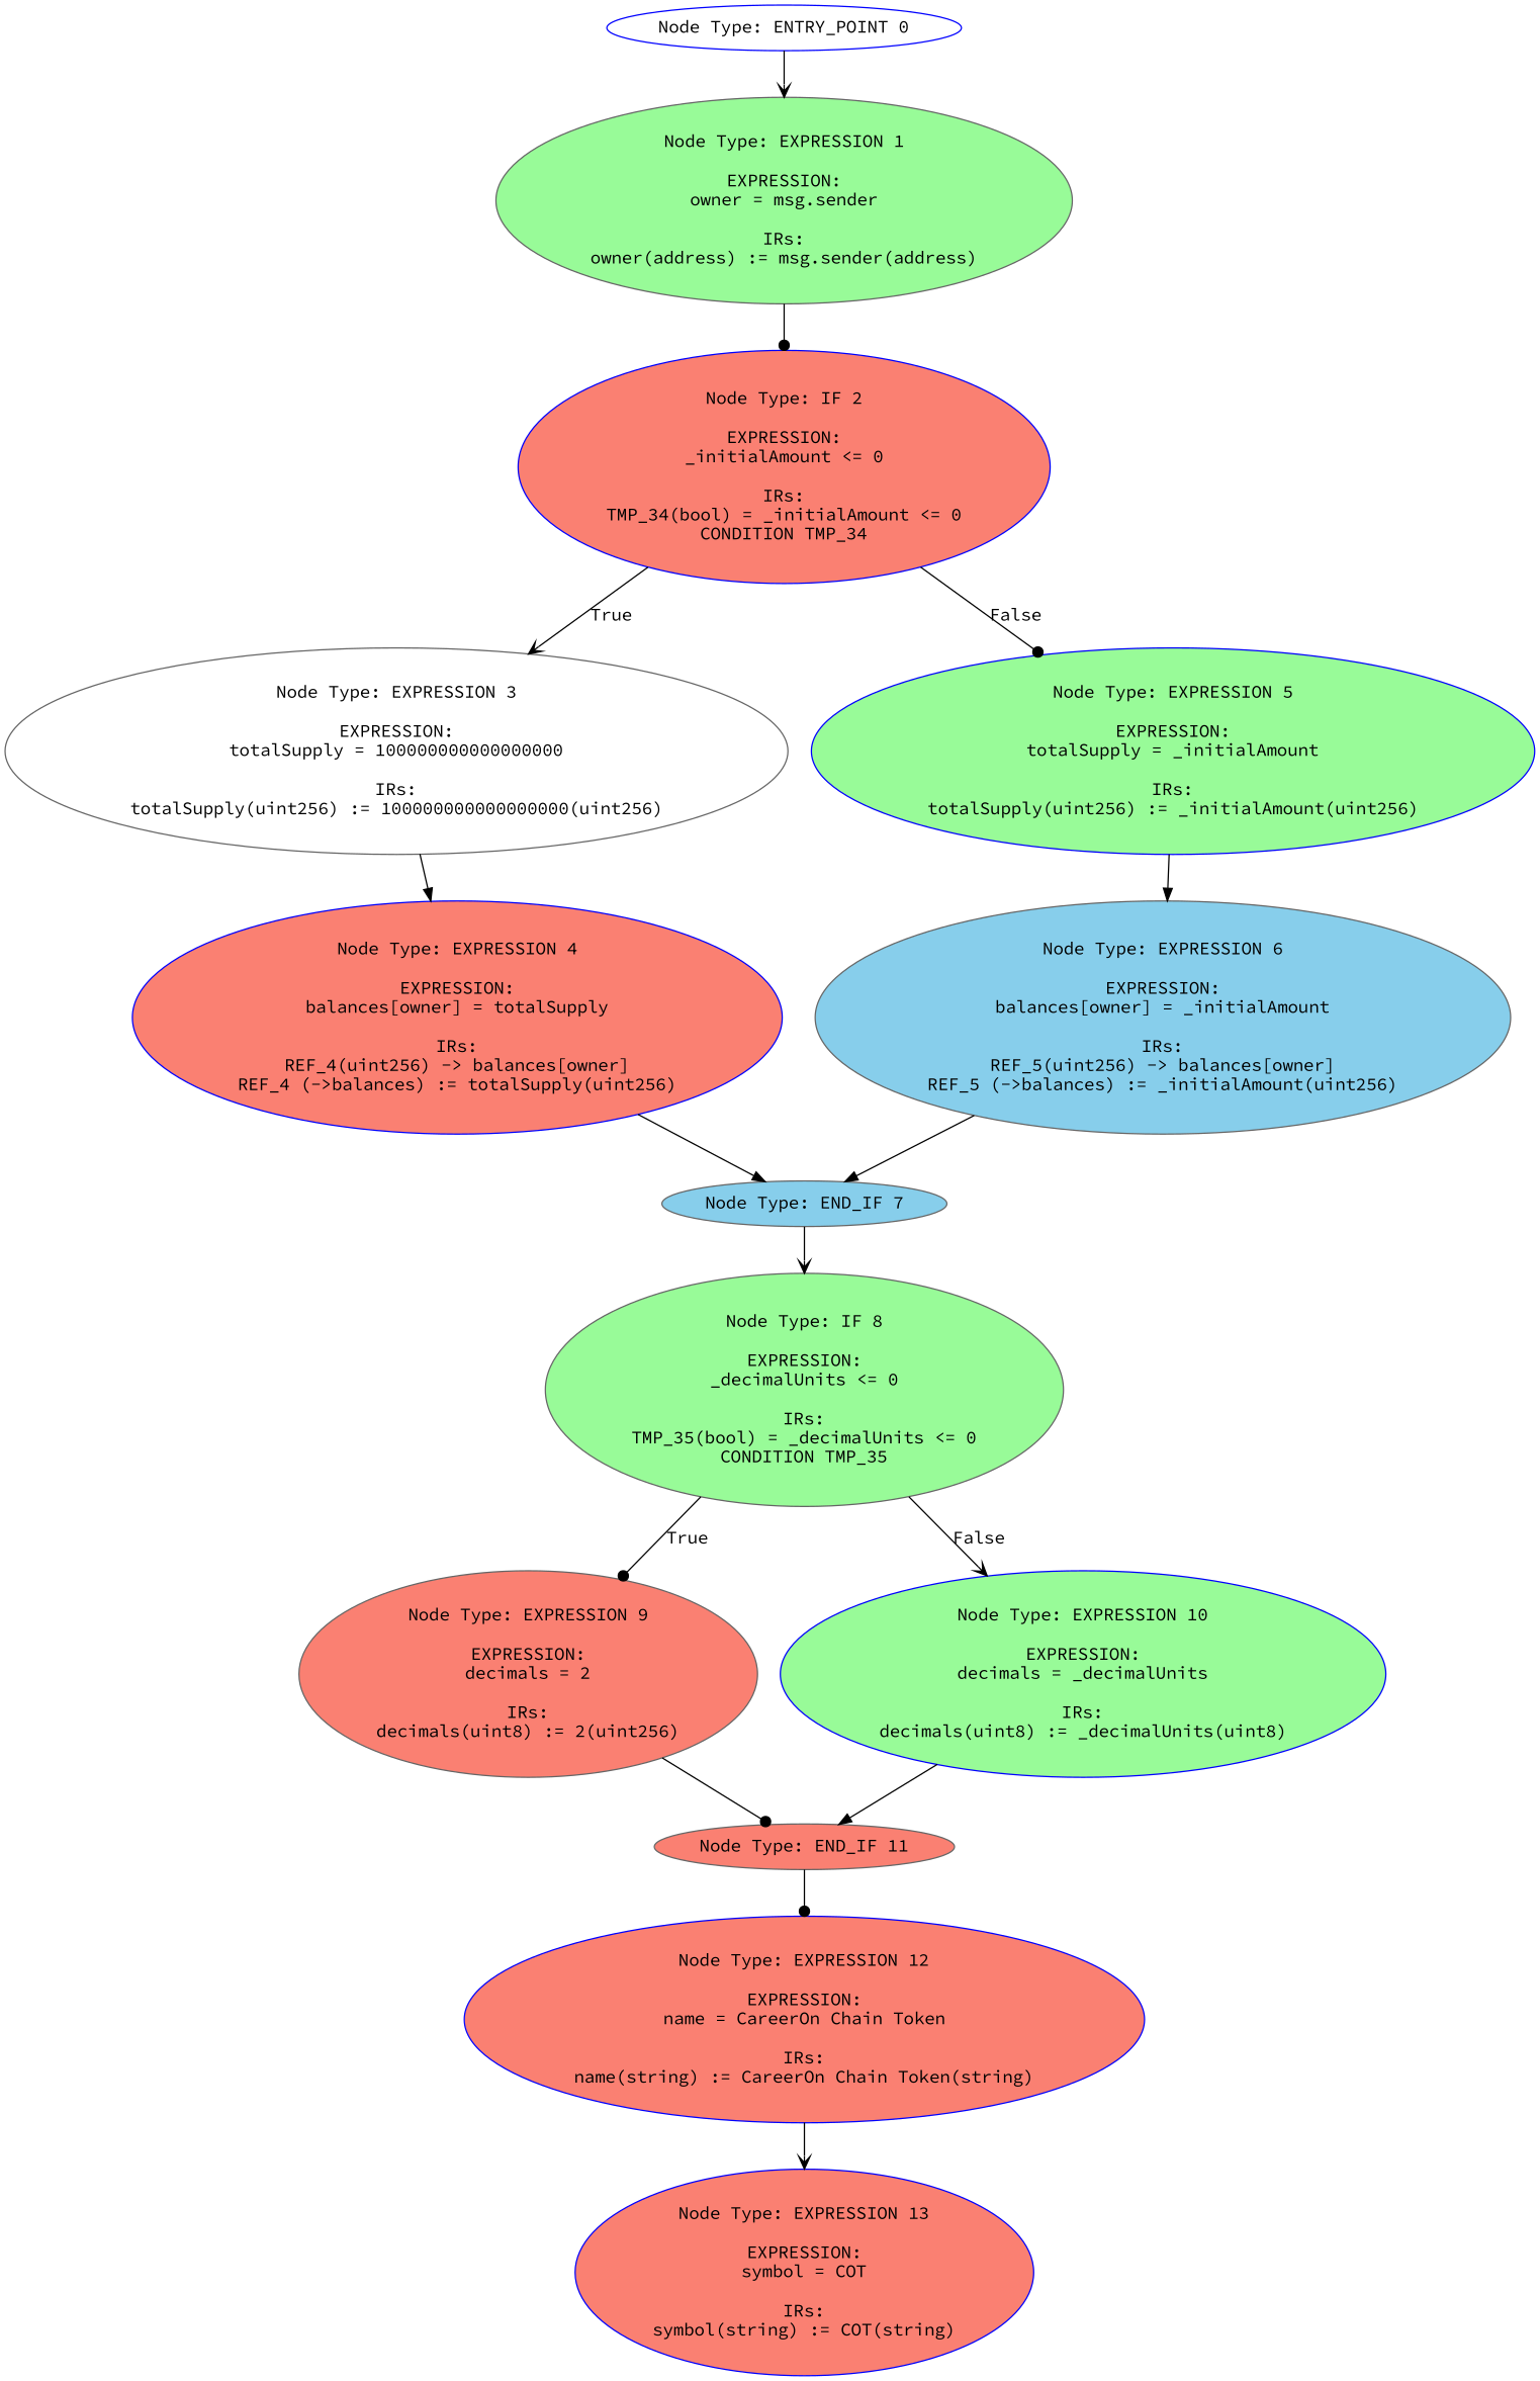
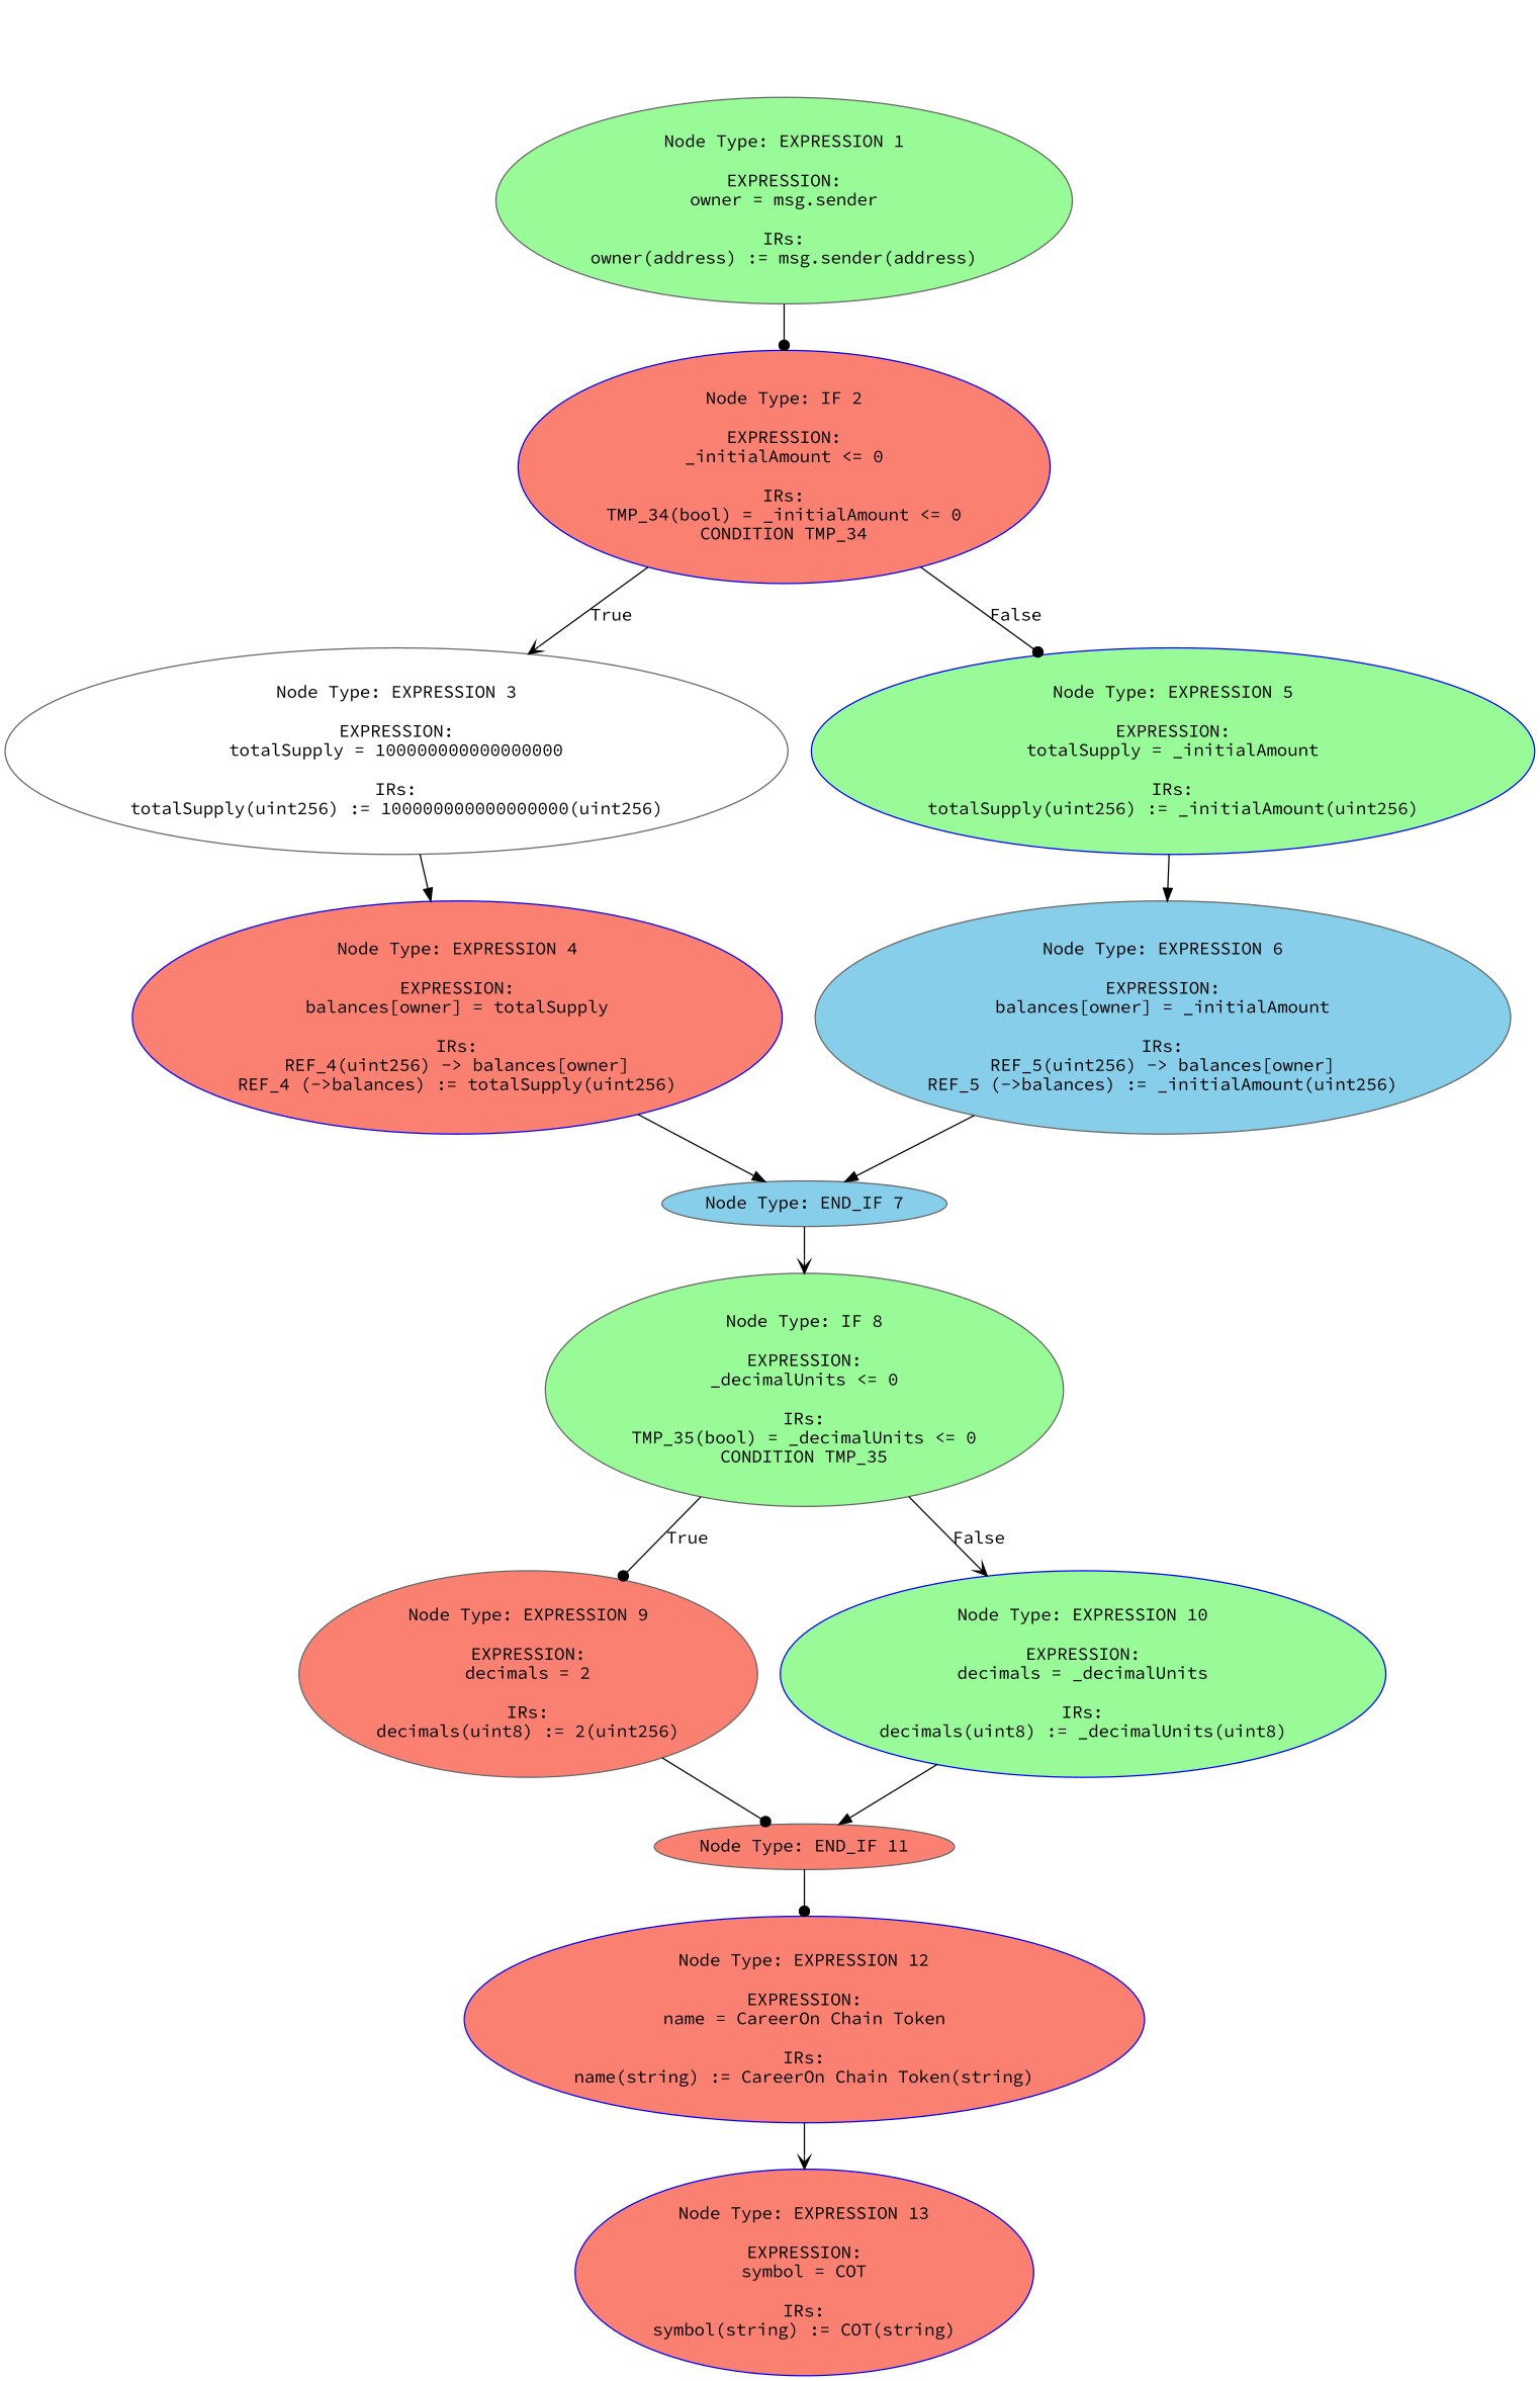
  digraph {
    fontname="Source Code Pro"
    node [style=filled fillcolor=salmon color=blue fontname="Source Code Pro"]
    edge [arrowhead=vee fontname="Source Code Pro"]
-   n1 [label="Node Type: ENTRY_POINT 0\n" fillcolor=white]
    n2 [label="Node Type: EXPRESSION 1\n\nEXPRESSION:\nowner = msg.sender\n\nIRs:\nowner(address) := msg.sender(address)" fillcolor=palegreen color=gray40]
    n3 [label="Node Type: IF 2\n\nEXPRESSION:\n_initialAmount <= 0\n\nIRs:\nTMP_34(bool) = _initialAmount <= 0\nCONDITION TMP_34"]
    n4 [label="Node Type: EXPRESSION 3\n\nEXPRESSION:\ntotalSupply = 100000000000000000\n\nIRs:\ntotalSupply(uint256) := 100000000000000000(uint256)" fillcolor=white color=gray40]
    n5 [label="Node Type: EXPRESSION 5\n\nEXPRESSION:\ntotalSupply = _initialAmount\n\nIRs:\ntotalSupply(uint256) := _initialAmount(uint256)" fillcolor=palegreen]
    n6 [label="Node Type: EXPRESSION 4\n\nEXPRESSION:\nbalances[owner] = totalSupply\n\nIRs:\nREF_4(uint256) -> balances[owner]\nREF_4 (->balances) := totalSupply(uint256)"]
    n7 [label="Node Type: EXPRESSION 6\n\nEXPRESSION:\nbalances[owner] = _initialAmount\n\nIRs:\nREF_5(uint256) -> balances[owner]\nREF_5 (->balances) := _initialAmount(uint256)" fillcolor=skyblue color=gray40]
    n8 [label="Node Type: END_IF 7\n" fillcolor=skyblue color=gray40]
    n9 [label="Node Type: IF 8\n\nEXPRESSION:\n_decimalUnits <= 0\n\nIRs:\nTMP_35(bool) = _decimalUnits <= 0\nCONDITION TMP_35" fillcolor=palegreen color=gray40]
    n10 [label="Node Type: EXPRESSION 9\n\nEXPRESSION:\ndecimals = 2\n\nIRs:\ndecimals(uint8) := 2(uint256)" color=gray40]
    n11 [label="Node Type: EXPRESSION 10\n\nEXPRESSION:\ndecimals = _decimalUnits\n\nIRs:\ndecimals(uint8) := _decimalUnits(uint8)" fillcolor=palegreen]
    n12 [label="Node Type: END_IF 11\n" color=gray40]
    n13 [label="Node Type: EXPRESSION 12\n\nEXPRESSION:\nname = CareerOn Chain Token\n\nIRs:\nname(string) := CareerOn Chain Token(string)"]
    n14 [label="Node Type: EXPRESSION 13\n\nEXPRESSION:\nsymbol = COT\n\nIRs:\nsymbol(string) := COT(string)"]
-   n1 -> n2
    n2 -> n3 [arrowhead=dot]
    n3 -> n4 [label=True]
    n3 -> n5 [label=False arrowhead=dot]
    n4 -> n6 [arrowhead=normal]
    n5 -> n7 [arrowhead=normal]
    n6 -> n8 [arrowhead=normal]
    n7 -> n8 [arrowhead=normal]
    n8 -> n9
    n9 -> n10 [label=True arrowhead=dot]
    n9 -> n11 [label=False]
    n10 -> n12 [arrowhead=dot]
    n11 -> n12 [arrowhead=normal]
    n12 -> n13 [arrowhead=dot]
    n13 -> n14
  }
